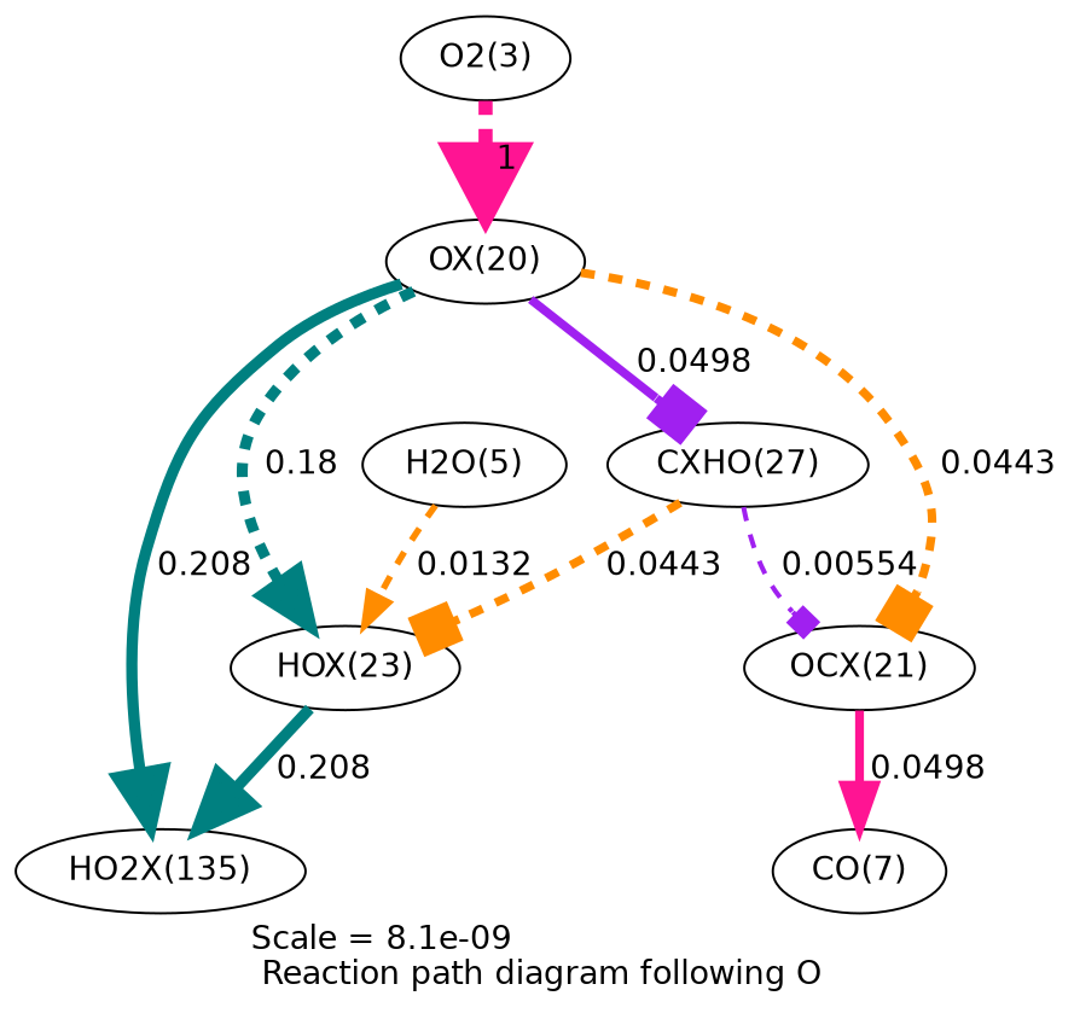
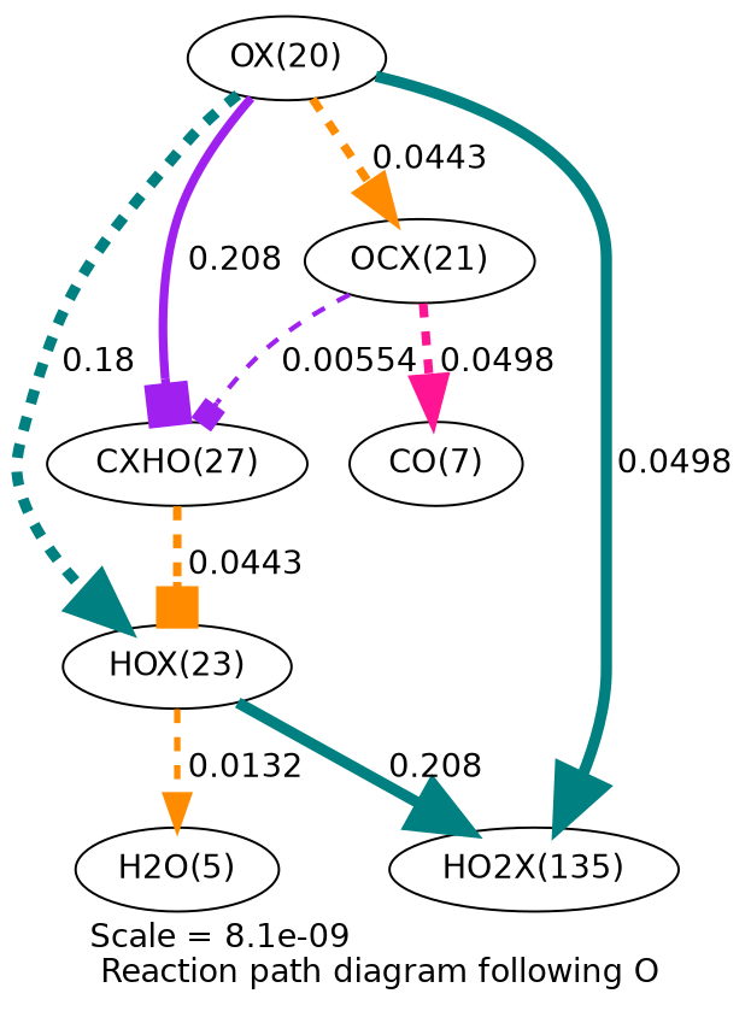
  digraph {
    fontname=Helvetica
    label="Scale = 8.1e-09\l Reaction path diagram following O"
    node [fontname=Helvetica]
    edge [arrowhead=normal arrowsize=1.87 color=teal fontname=Helvetica penwidth=3.74 style=dashed]
-   n1 [label="O2(3)"]
    n2 [label="OX(20)"]
    n3 [label="HOX(23)"]
    n4 [label="CXHO(27)"]
    n5 [label="OCX(21)"]
    n6 [label="HO2X(135)"]
    n7 [label="H2O(5)"]
    n8 [label="CO(7)"]
-   n1 -> n2 [arrowsize=3 color=deeppink label=" 1" penwidth=6]
    n2 -> n3 [arrowsize=2.35 label=" 0.18" penwidth=4.7]
-   n2 -> n4 [arrowhead=box color=purple label=" 0.0498" style=solid]
-   n2 -> n5 [arrowhead=box arrowsize=1.82 color=darkorange label=" 0.0443" penwidth=3.65]
-   n2 -> n6 [arrowsize=2.41 label=" 0.208" penwidth=4.81 style=solid]
+   n2 -> n4 [arrowhead=box color=purple label=" 0.208" style=solid]
+   n2 -> n5 [arrowsize=1.82 color=darkorange label=" 0.0443" penwidth=3.65]
+   n2 -> n6 [arrowsize=2.41 label=" 0.0498" penwidth=4.81 style=solid]
    n3 -> n6 [arrowsize=2.41 label=" 0.208" penwidth=4.81 style=solid]
-   n7 -> n3 [arrowsize=1.37 color=darkorange label=" 0.0132" penwidth=2.73]
+   n3 -> n7 [arrowsize=1.37 color=darkorange label=" 0.0132" penwidth=2.73]
    n4 -> n3 [arrowhead=box arrowsize=1.82 color=darkorange label=" 0.0443" penwidth=3.65]
-   n4 -> n5 [arrowhead=box arrowsize=1.04 color=purple label=" 0.00554" penwidth=2.08]
-   n5 -> n8 [color=deeppink label=" 0.0498" style=solid]
+   n5 -> n4 [arrowhead=box arrowsize=1.04 color=purple label=" 0.00554" penwidth=2.08]
+   n5 -> n8 [color=deeppink label=" 0.0498"]
  }
